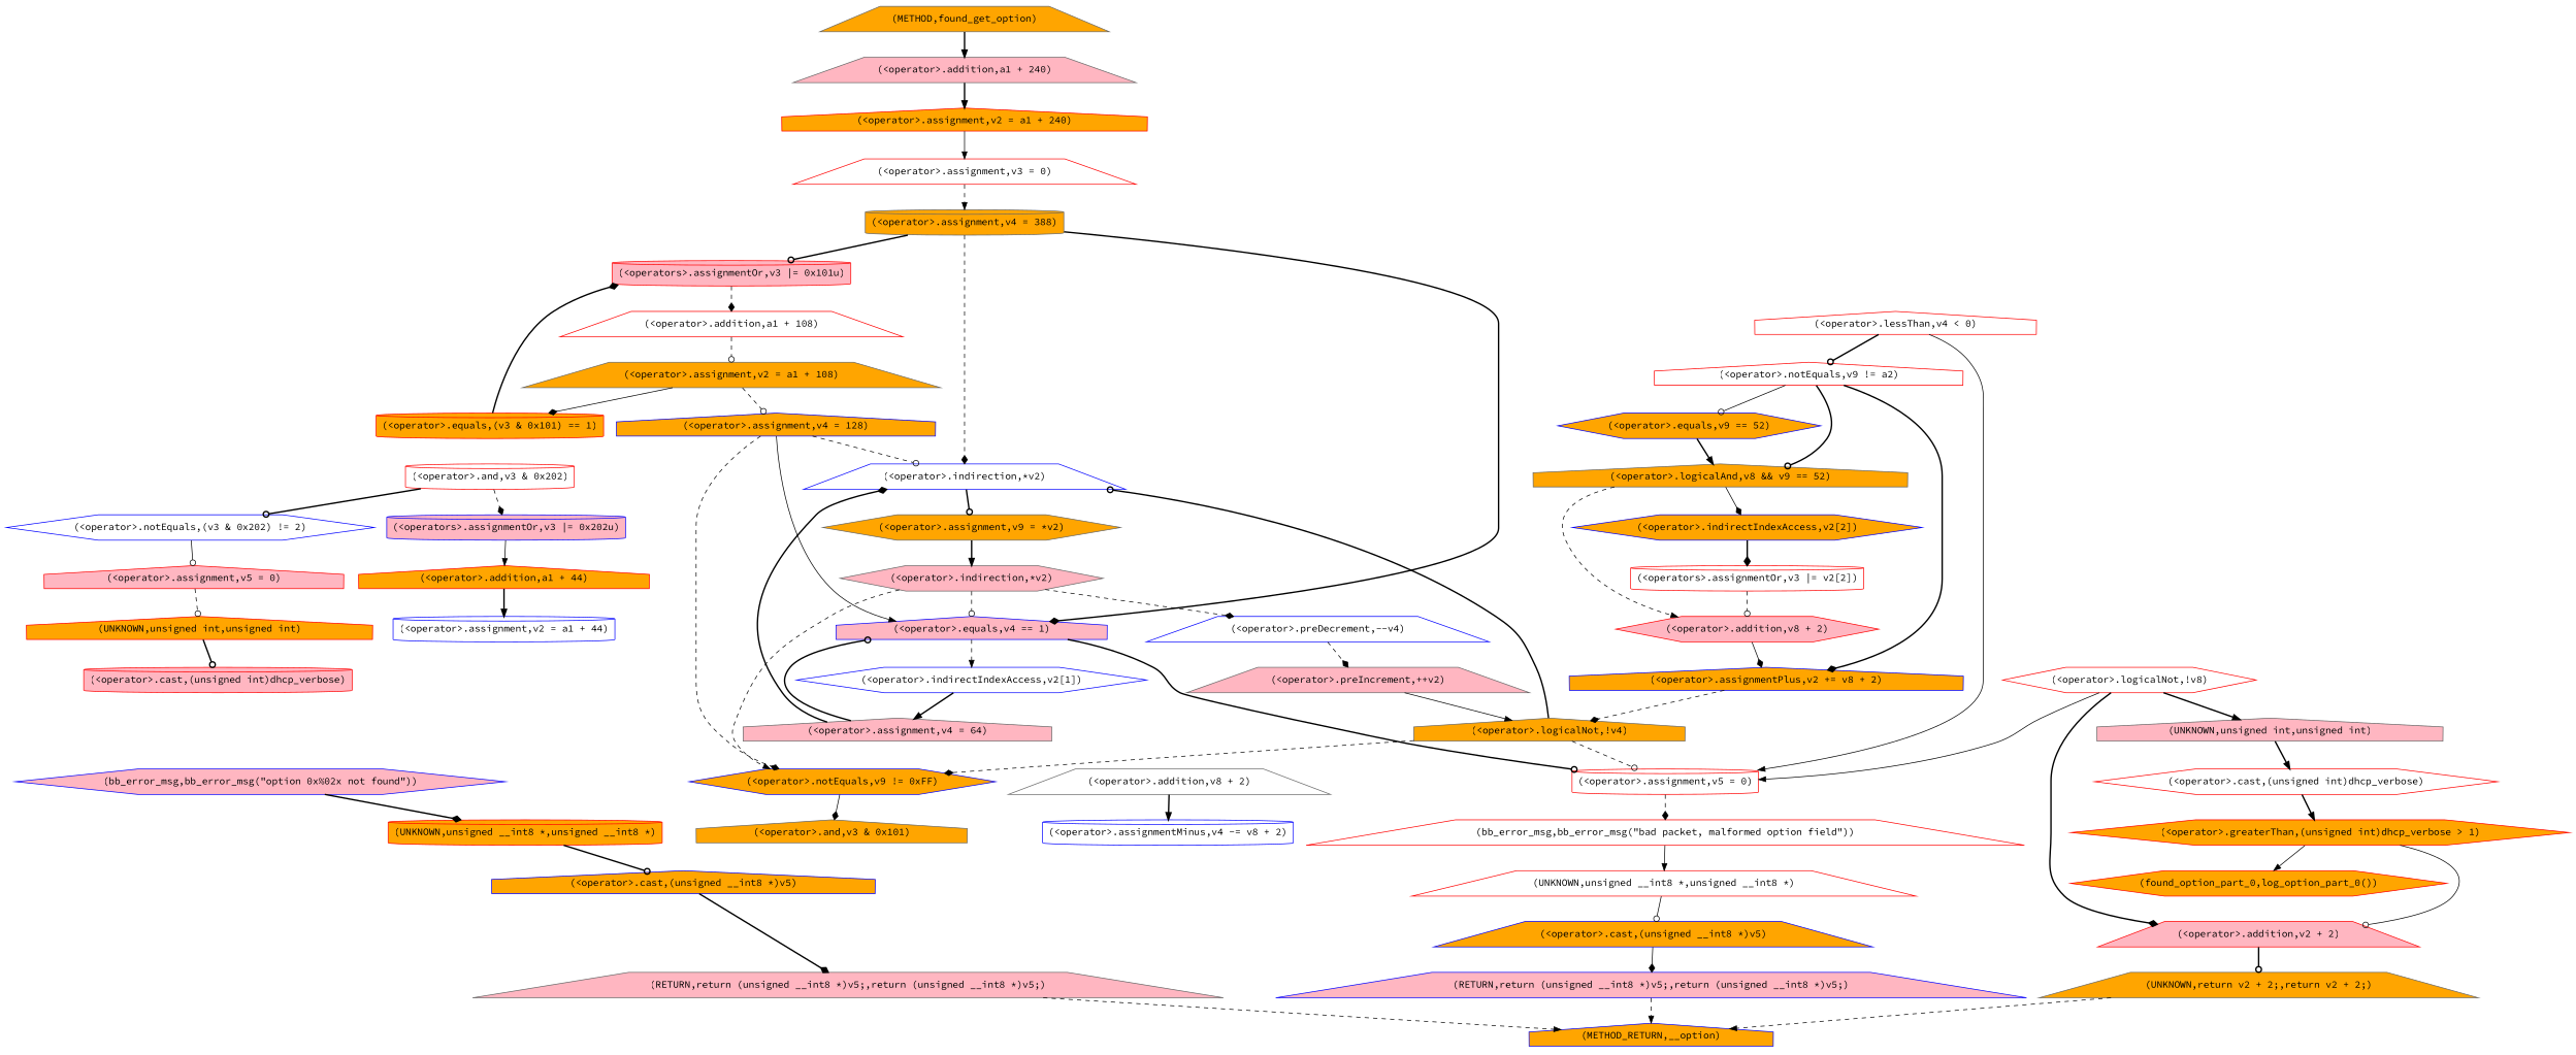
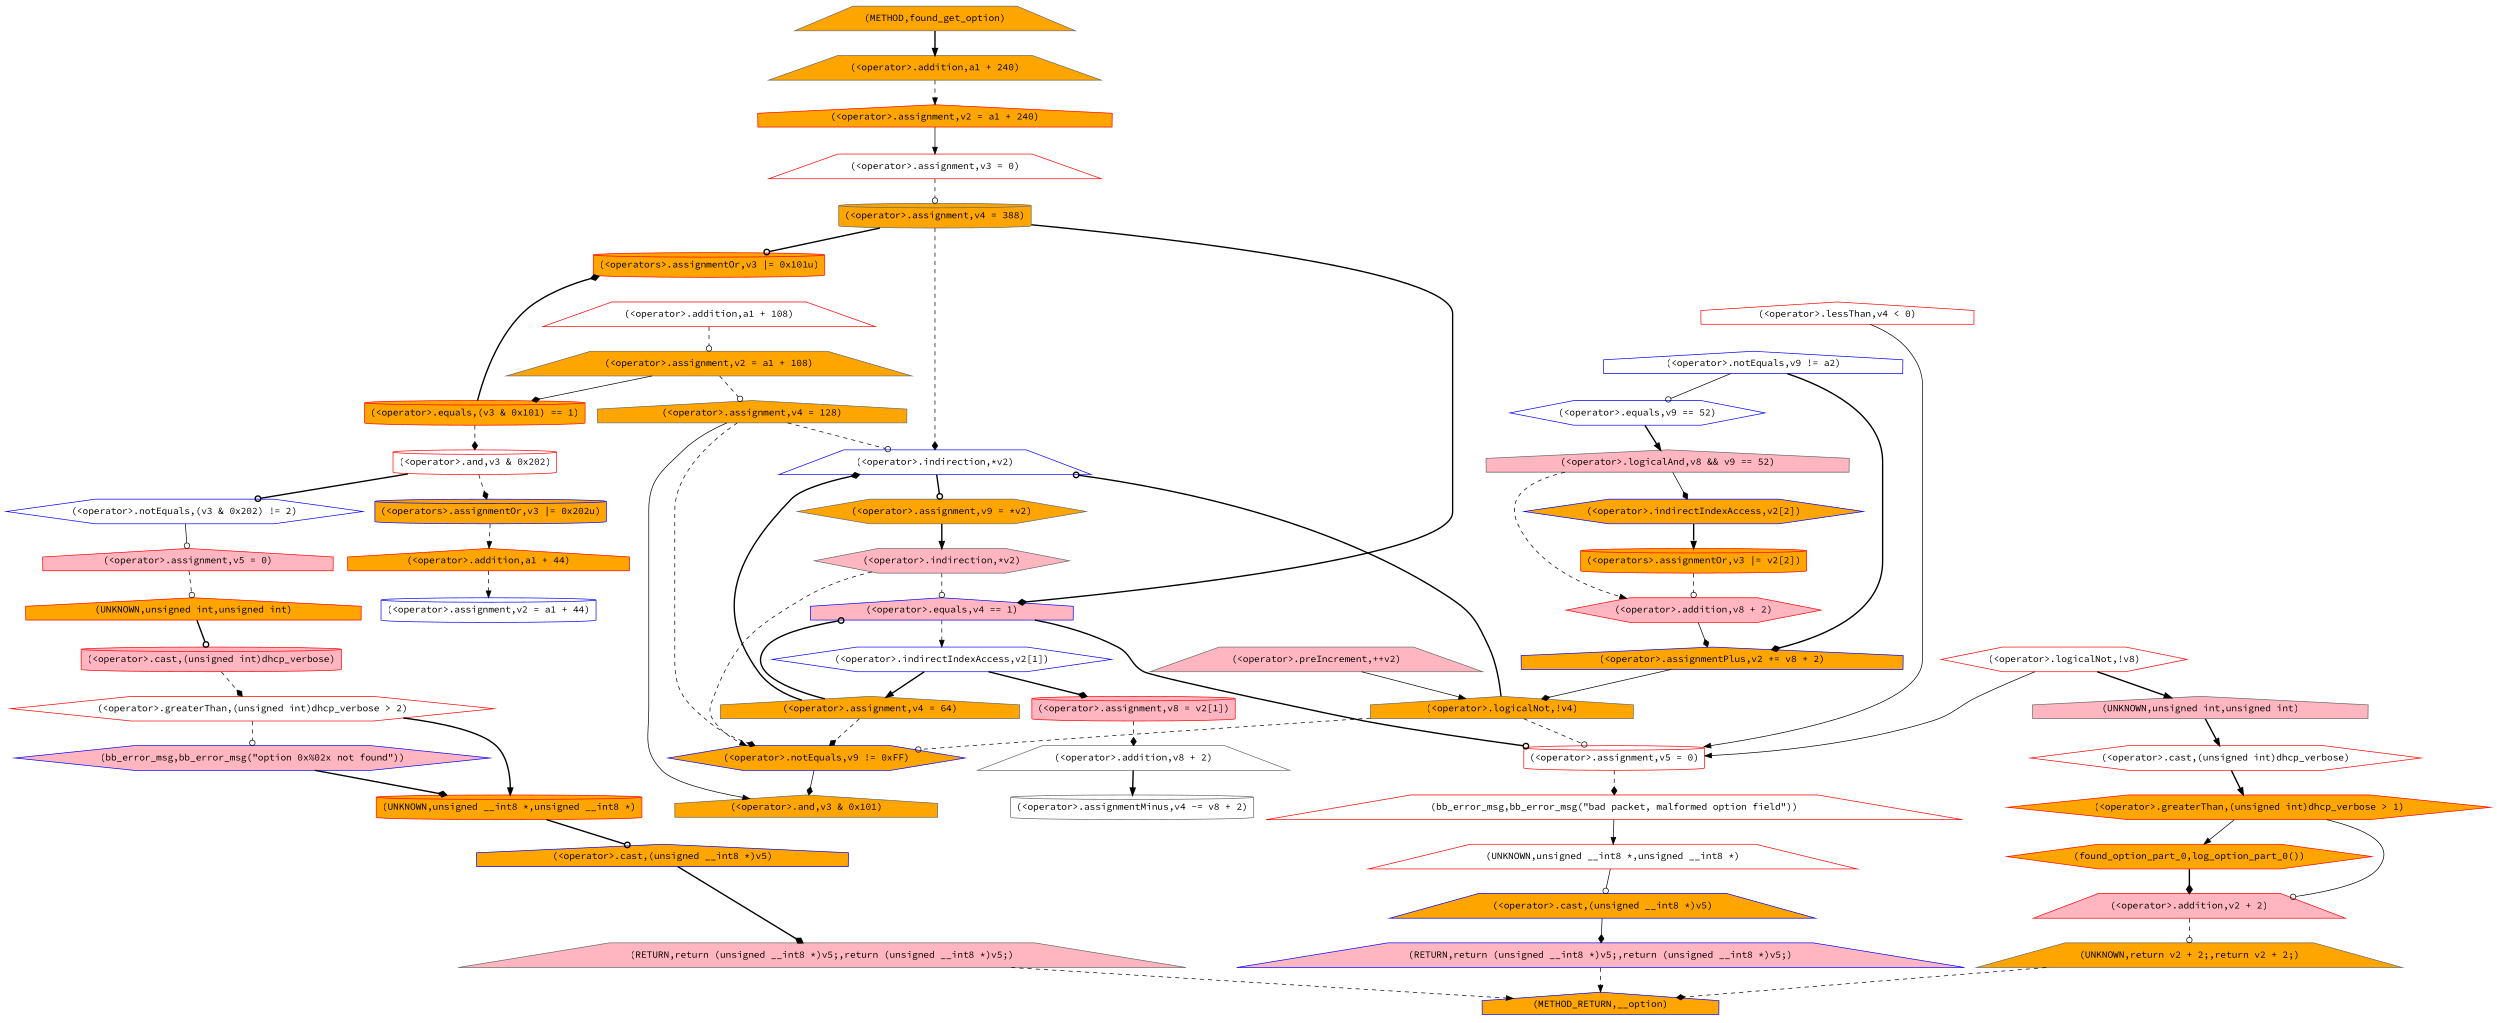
  digraph {
    fontname="Source Code Pro"
    node [color=red fillcolor=orange fontname="Source Code Pro" shape=house style=filled]
    edge [arrowhead=diamond fontname="Source Code Pro" style=dashed]
    n1 [label="(<operator>.assignment,v2 = a1 + 240)"]
    n2 [fillcolor=white label="(<operator>.assignment,v3 = 0)" shape=trapezium]
    n3 [color=gray40 label="(<operator>.assignment,v4 = 388)" shape=cylinder]
-   n4 [color=gray40 fillcolor=lightpink label="(<operator>.addition,a1 + 240)" shape=trapezium]
+   n4 [color=gray40 label="(<operator>.addition,a1 + 240)" shape=trapezium]
    n5 [color=blue fillcolor=white label="(<operator>.indirection,*v2)" shape=trapezium]
    n6 [color=blue fillcolor=lightpink label="(<operator>.equals,v4 == 1)"]
-   n7 [fillcolor=lightpink label="(<operators>.assignmentOr,v3 |= 0x101u)" shape=cylinder]
+   n7 [label="(<operators>.assignmentOr,v3 |= 0x101u)" shape=cylinder]
    n8 [color=gray40 label="(<operator>.assignment,v9 = *v2)" shape=hexagon]
    n9 [color=blue label="(<operator>.notEquals,v9 != 0xFF)" shape=hexagon]
    n10 [color=gray40 label="(<operator>.and,v3 & 0x101)"]
    n11 [fillcolor=white label="(<operator>.assignment,v5 = 0)" shape=cylinder]
    n12 [color=blue fillcolor=white label="(<operator>.indirectIndexAccess,v2[1])" shape=hexagon]
    n13 [color=gray40 fillcolor=lightpink label="(<operator>.indirection,*v2)" shape=hexagon]
-   n14 [color=blue fillcolor=white label="(<operator>.preDecrement,--v4)" shape=trapezium]
    n15 [color=gray40 fillcolor=lightpink label="(<operator>.preIncrement,++v2)" shape=trapezium]
    n16 [color=gray40 label="(<operator>.logicalNot,!v4)"]
    n17 [fillcolor=white label="(bb_error_msg,bb_error_msg(\"bad packet, malformed option field\"))" shape=trapezium]
    n18 [label="(<operator>.equals,(v3 & 0x101) == 1)" shape=cylinder]
    n19 [fillcolor=white label="(<operator>.and,v3 & 0x202)" shape=cylinder]
    n20 [fillcolor=white label="(<operator>.addition,a1 + 108)" shape=trapezium]
    n21 [color=blue fillcolor=white label="(<operator>.notEquals,(v3 & 0x202) != 2)" shape=hexagon]
-   n22 [color=blue fillcolor=lightpink label="(<operators>.assignmentOr,v3 |= 0x202u)" shape=cylinder]
+   n22 [color=blue label="(<operators>.assignmentOr,v3 |= 0x202u)" shape=cylinder]
    n23 [color=gray40 label="(<operator>.assignment,v2 = a1 + 108)" shape=trapezium]
-   n24 [color=blue label="(<operator>.assignment,v4 = 128)"]
+   n24 [color=gray40 label="(<operator>.assignment,v4 = 128)"]
    n25 [fillcolor=lightpink label="(<operator>.assignment,v5 = 0)"]
    n26 [label="(UNKNOWN,unsigned int,unsigned int)"]
    n27 [label="(<operator>.addition,a1 + 44)"]
    n28 [fillcolor=lightpink label="(<operator>.cast,(unsigned int)dhcp_verbose)" shape=cylinder]
+   n29 [fillcolor=white label="(<operator>.greaterThan,(unsigned int)dhcp_verbose > 2)" shape=hexagon]
    n30 [color=blue fillcolor=lightpink label="(bb_error_msg,bb_error_msg(\"option 0x%02x not found\"))" shape=hexagon]
    n31 [label="(UNKNOWN,unsigned __int8 *,unsigned __int8 *)" shape=cylinder]
    n32 [color=blue label="(<operator>.cast,(unsigned __int8 *)v5)"]
    n33 [color=gray40 fillcolor=lightpink label="(RETURN,return (unsigned __int8 *)v5;,return (unsigned __int8 *)v5;)" shape=trapezium]
    n34 [color=blue label="(METHOD_RETURN,__option)"]
    n35 [color=blue fillcolor=white label="(<operator>.assignment,v2 = a1 + 44)" shape=cylinder]
-   n36 [color=gray40 fillcolor=lightpink label="(<operator>.assignment,v4 = 64)"]
+   n36 [color=gray40 label="(<operator>.assignment,v4 = 64)"]
+   n37 [fillcolor=lightpink label="(<operator>.assignment,v8 = v2[1])" shape=cylinder]
    n38 [color=gray40 fillcolor=white label="(<operator>.addition,v8 + 2)" shape=trapezium]
-   n39 [color=blue fillcolor=white label="(<operator>.assignmentMinus,v4 -= v8 + 2)" shape=cylinder]
+   n39 [color=gray40 fillcolor=white label="(<operator>.assignmentMinus,v4 -= v8 + 2)" shape=cylinder]
    n40 [fillcolor=white label="(<operator>.lessThan,v4 < 0)"]
-   n41 [fillcolor=white label="(<operator>.notEquals,v9 != a2)"]
-   n42 [color=gray40 label="(<operator>.logicalAnd,v8 && v9 == 52)"]
-   n43 [color=blue label="(<operator>.equals,v9 == 52)" shape=hexagon]
+   n41 [color=blue fillcolor=white label="(<operator>.notEquals,v9 != a2)"]
+   n42 [color=gray40 fillcolor=lightpink label="(<operator>.logicalAnd,v8 && v9 == 52)"]
+   n43 [color=blue fillcolor=white label="(<operator>.equals,v9 == 52)" shape=hexagon]
    n44 [color=blue label="(<operator>.assignmentPlus,v2 += v8 + 2)"]
    n45 [color=blue label="(<operator>.indirectIndexAccess,v2[2])" shape=hexagon]
    n46 [fillcolor=lightpink label="(<operator>.addition,v8 + 2)" shape=hexagon]
    n47 [fillcolor=white label="(<operator>.logicalNot,!v8)" shape=hexagon]
    n48 [color=gray40 fillcolor=lightpink label="(UNKNOWN,unsigned int,unsigned int)"]
-   n49 [fillcolor=white label="(<operators>.assignmentOr,v3 |= v2[2])" shape=cylinder]
+   n49 [label="(<operators>.assignmentOr,v3 |= v2[2])" shape=cylinder]
    n50 [fillcolor=white label="(<operator>.cast,(unsigned int)dhcp_verbose)" shape=hexagon]
    n51 [fillcolor=white label="(UNKNOWN,unsigned __int8 *,unsigned __int8 *)" shape=trapezium]
    n52 [color=blue label="(<operator>.cast,(unsigned __int8 *)v5)" shape=trapezium]
    n53 [color=blue fillcolor=lightpink label="(RETURN,return (unsigned __int8 *)v5;,return (unsigned __int8 *)v5;)" shape=trapezium]
    n54 [label="(<operator>.greaterThan,(unsigned int)dhcp_verbose > 1)" shape=hexagon]
    n55 [label="(found_option_part_0,log_option_part_0())" shape=hexagon]
    n56 [fillcolor=lightpink label="(<operator>.addition,v2 + 2)" shape=trapezium]
    n57 [color=gray40 label="(UNKNOWN,return v2 + 2;,return v2 + 2;)" shape=trapezium]
    n58 [color=gray40 label="(METHOD,found_get_option)" shape=trapezium]
    n1 -> n2 [arrowhead=normal style=solid]
-   n2 -> n3 [arrowhead=normal]
+   n2 -> n3 [arrowhead=odot]
    n3 -> n5
    n3 -> n6 [style=bold]
    n3 -> n7 [arrowhead=odot style=bold]
-   n4 -> n1 [arrowhead=normal style=bold]
+   n4 -> n1 [arrowhead=normal]
    n5 -> n8 [arrowhead=odot style=bold]
    n6 -> n11 [arrowhead=odot style=bold]
    n6 -> n12 [arrowhead=normal]
-   n7 -> n20
    n8 -> n13 [arrowhead=normal style=bold]
    n9 -> n10 [style=solid]
    n11 -> n17
    n12 -> n36 [arrowhead=normal style=bold]
+   n12 -> n37 [style=bold]
    n13 -> n6 [arrowhead=odot]
    n13 -> n9 [arrowhead=normal]
-   n13 -> n14
-   n14 -> n15
    n15 -> n16 [arrowhead=normal style=solid]
    n16 -> n5 [arrowhead=odot style=bold]
-   n16 -> n9
+   n16 -> n9 [arrowhead=odot]
    n16 -> n11 [arrowhead=odot]
    n17 -> n51 [arrowhead=normal style=solid]
    n18 -> n7 [style=bold]
+   n18 -> n19
    n19 -> n21 [arrowhead=odot style=bold]
    n19 -> n22
    n20 -> n23 [arrowhead=odot]
    n21 -> n25 [arrowhead=odot style=solid]
-   n22 -> n27 [arrowhead=normal style=solid]
+   n22 -> n27 [arrowhead=normal]
    n23 -> n18 [style=solid]
    n23 -> n24 [arrowhead=odot]
    n24 -> n5 [arrowhead=odot]
-   n24 -> n6 [arrowhead=normal style=solid]
+   n24 -> n10 [arrowhead=normal style=solid]
    n24 -> n9
    n25 -> n26 [arrowhead=odot]
    n26 -> n28 [arrowhead=odot style=bold]
-   n27 -> n35 [arrowhead=normal style=bold]
+   n27 -> n35 [arrowhead=normal]
+   n28 -> n29
+   n29 -> n30 [arrowhead=odot]
+   n29 -> n31 [arrowhead=normal style=bold]
    n30 -> n31 [style=bold]
    n31 -> n32 [arrowhead=odot style=bold]
    n32 -> n33 [style=bold]
    n33 -> n34 [arrowhead=normal]
    n36 -> n5 [style=bold]
    n36 -> n6 [arrowhead=odot style=bold]
+   n36 -> n9
+   n37 -> n38
    n38 -> n39 [arrowhead=normal style=bold]
    n40 -> n11 [arrowhead=normal style=solid]
-   n40 -> n41 [arrowhead=odot style=bold]
-   n41 -> n42 [arrowhead=odot style=bold]
    n41 -> n43 [arrowhead=odot style=solid]
    n41 -> n44 [style=bold]
    n42 -> n45 [style=solid]
    n42 -> n46 [arrowhead=normal]
    n43 -> n42 [arrowhead=normal style=bold]
-   n44 -> n16
-   n45 -> n49 [style=bold]
+   n44 -> n16 [style=solid]
+   n45 -> n49 [arrowhead=normal style=bold]
    n46 -> n44 [style=solid]
    n47 -> n11 [arrowhead=normal style=solid]
    n47 -> n48 [arrowhead=normal style=bold]
    n48 -> n50 [arrowhead=normal style=bold]
    n49 -> n46 [arrowhead=odot]
    n50 -> n54 [arrowhead=normal style=bold]
    n51 -> n52 [arrowhead=odot style=solid]
    n52 -> n53 [style=solid]
    n53 -> n34 [arrowhead=normal]
    n54 -> n55 [arrowhead=normal style=solid]
    n54 -> n56 [arrowhead=odot style=solid]
-   n47 -> n56 [style=bold]
-   n56 -> n57 [arrowhead=odot style=bold]
-   n57 -> n34 [arrowhead=normal]
+   n55 -> n56 [style=bold]
+   n56 -> n57 [arrowhead=odot]
+   n57 -> n34
    n58 -> n4 [arrowhead=normal style=bold]
  }
